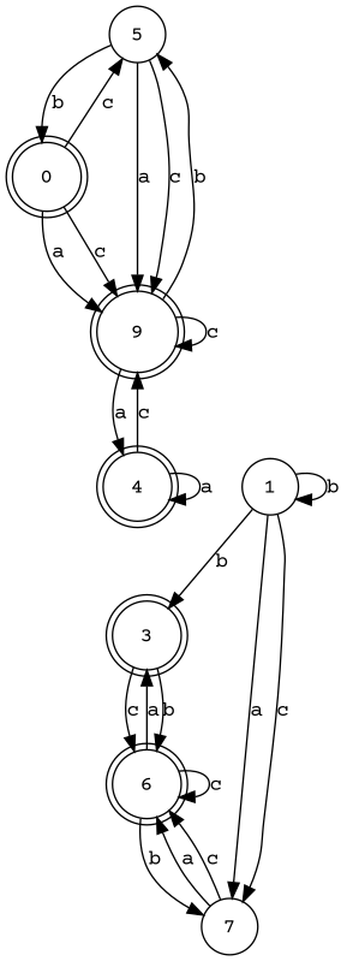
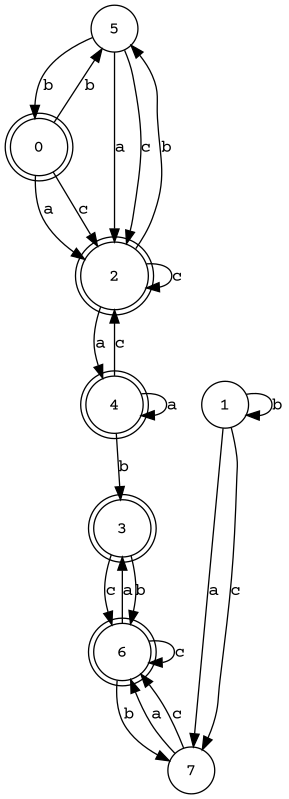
  digraph {
    fontname="Courier Prime"
    node [fontname="Courier Prime" shape=doublecircle]
    edge [fontname="Courier Prime"]
    n1 [label=5 shape=circle]
    n2 [label=0]
-   n3 [label=9]
+   n3 [label=2]
    n4 [label=4]
    n5 [label=1 shape=circle]
    n6 [label=7 shape=circle]
    n7 [label=6]
    n8 [label=3]
    n1 -> n2 [label=b]
    n1 -> n3 [label=a]
    n1 -> n3 [label=c]
-   n2 -> n1 [label=c]
+   n2 -> n1 [label=b]
    n2 -> n3 [label=a]
    n2 -> n3 [label=c]
    n3 -> n1 [label=b]
    n3 -> n3 [label=c]
    n3 -> n4 [label=a]
    n4 -> n3 [label=c]
    n4 -> n4 [label=a]
-   n5 -> n8 [label=b]
+   n4 -> n8 [label=b]
    n5 -> n5 [label=b]
    n5 -> n6 [label=a]
    n5 -> n6 [label=c]
    n6 -> n7 [label=a]
    n6 -> n7 [label=c]
    n7 -> n6 [label=b]
    n7 -> n7 [label=c]
    n7 -> n8 [label=a]
    n8 -> n7 [label=b]
    n8 -> n7 [label=c]
  }
